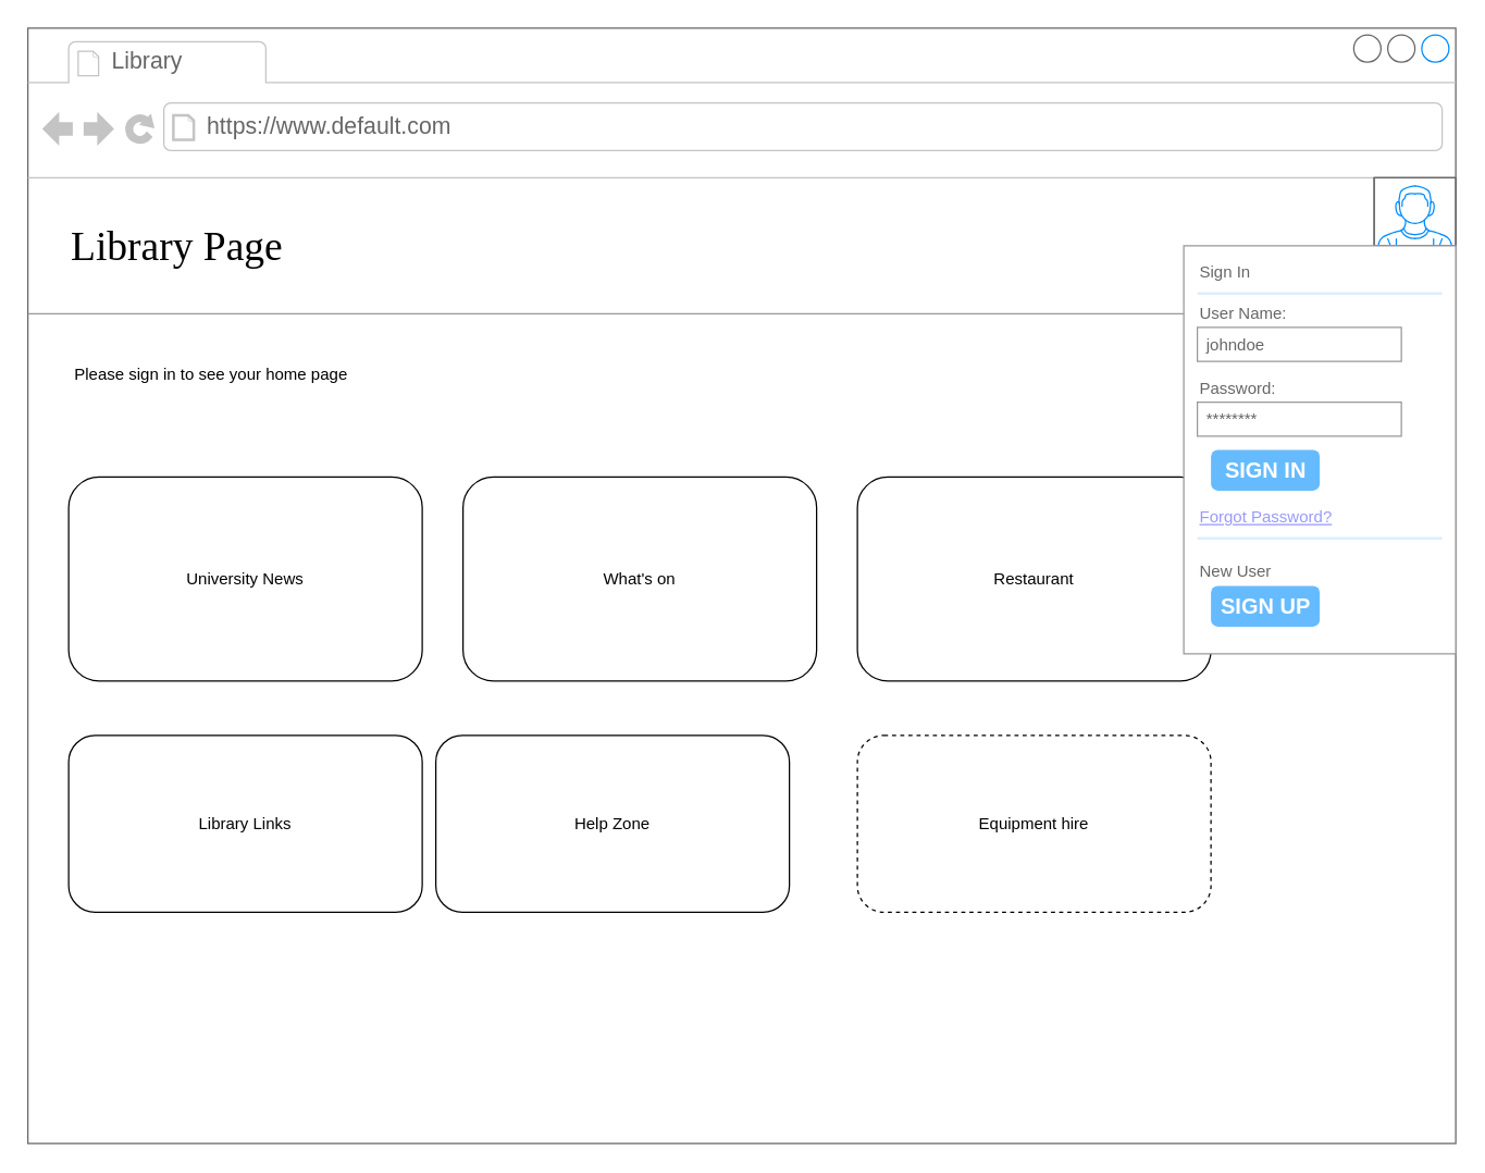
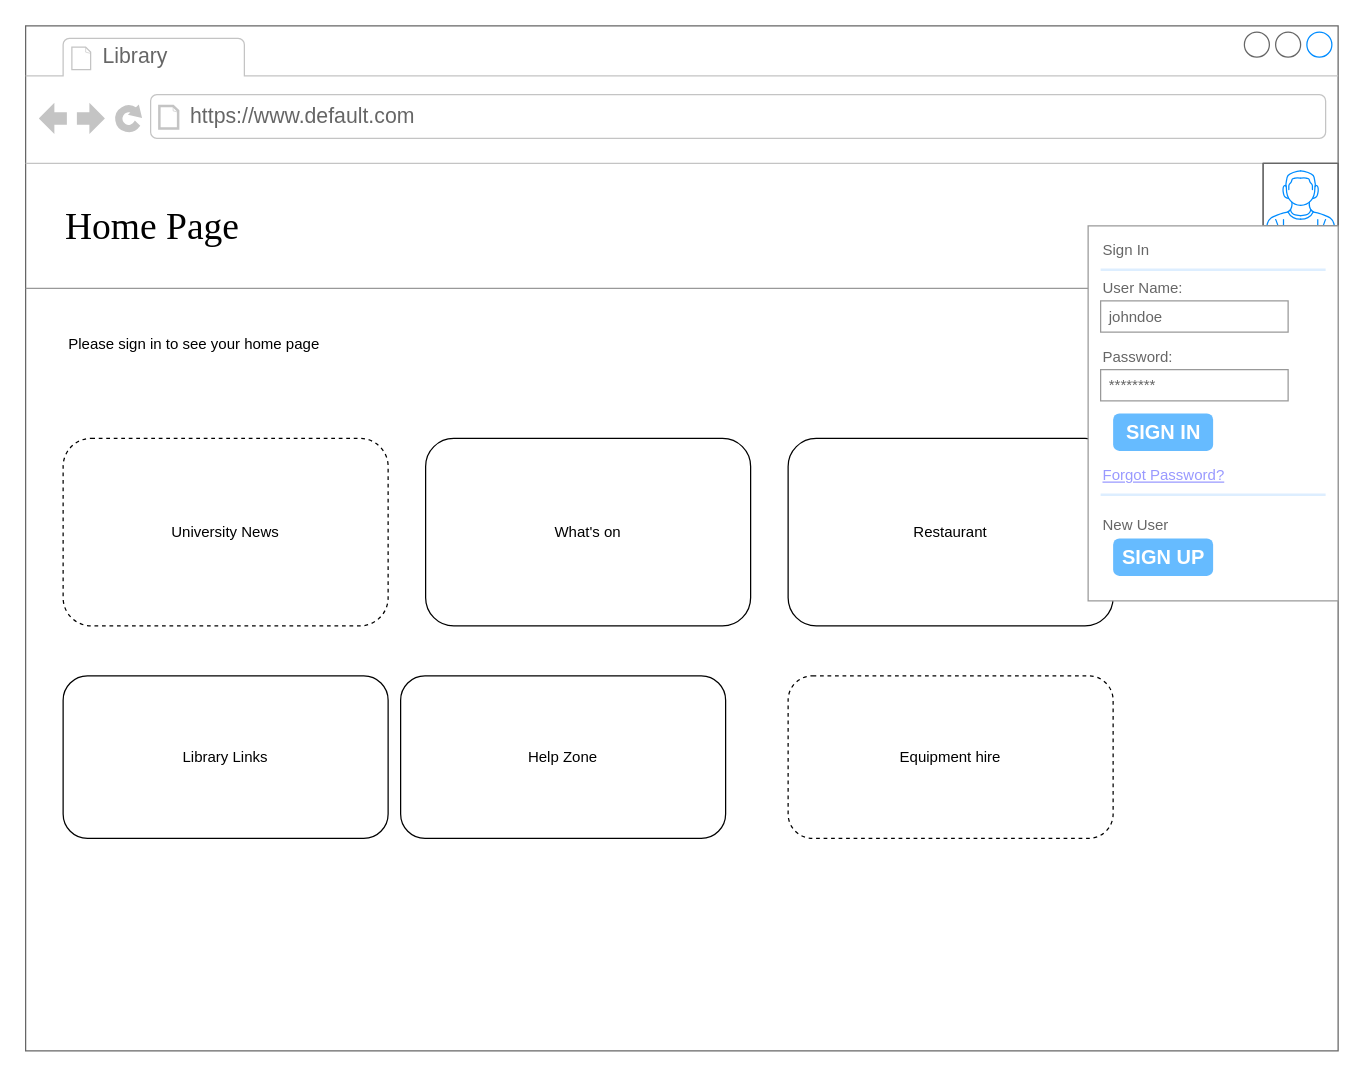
  <mxCell id="0" />
  <mxCell id="1" parent="0" />
  <mxCell id="2" value="" style="strokeWidth=1;shadow=0;dashed=0;align=center;html=1;shape=mxgraph.mockup.containers.browserWindow;rSize=0;strokeColor=#666666;mainText=,;recursiveResize=0;rounded=0;labelBackgroundColor=none;fontFamily=Verdana;fontSize=12" parent="1" vertex="1"><mxGeometry x="20" y="20" width="1050" height="820" as="geometry" /></mxCell>
  <mxCell id="3" value="Library" style="strokeWidth=1;shadow=0;dashed=0;align=center;html=1;shape=mxgraph.mockup.containers.anchor;fontSize=17;fontColor=#666666;align=left;" parent="2" vertex="1"><mxGeometry x="60" y="12" width="110" height="26" as="geometry" /></mxCell>
  <mxCell id="4" value="https://www.default.com" style="strokeWidth=1;shadow=0;dashed=0;align=center;html=1;shape=mxgraph.mockup.containers.anchor;rSize=0;fontSize=17;fontColor=#666666;align=left;" parent="2" vertex="1"><mxGeometry x="130" y="60" width="250" height="26" as="geometry" /></mxCell>
- <mxCell id="5" value="Library Page" style="text;html=1;points=[];align=left;verticalAlign=top;spacingTop=-4;fontSize=30;fontFamily=Verdana" parent="2" vertex="1"><mxGeometry x="30" y="140" width="340" height="50" as="geometry" /></mxCell>
+ <mxCell id="5" value="Home Page" style="text;html=1;points=[];align=left;verticalAlign=top;spacingTop=-4;fontSize=30;fontFamily=Verdana" parent="2" vertex="1"><mxGeometry x="30" y="140" width="340" height="50" as="geometry" /></mxCell>
  <mxCell id="6" value="" style="verticalLabelPosition=bottom;shadow=0;dashed=0;align=center;html=1;verticalAlign=top;strokeWidth=1;shape=mxgraph.mockup.markup.line;strokeColor=#999999;rounded=0;labelBackgroundColor=none;fillColor=#ffffff;fontFamily=Verdana;fontSize=12;fontColor=#000000;" parent="2" vertex="1"><mxGeometry y="200" width="1050" height="20" as="geometry" /></mxCell>
  <mxCell id="7" value="" style="verticalLabelPosition=bottom;shadow=0;dashed=0;align=center;html=1;verticalAlign=top;strokeWidth=1;shape=mxgraph.mockup.containers.userMale;strokeColor=#666666;strokeColor2=#008cff;" vertex="1" parent="2"><mxGeometry x="990" y="110" width="60" height="50" as="geometry" /></mxCell>
  <mxCell id="8" value="Please sign in to see your home page" style="text;html=1;align=center;verticalAlign=middle;whiteSpace=wrap;rounded=0;" vertex="1" parent="2"><mxGeometry x="30" y="240" width="210" height="30" as="geometry" /></mxCell>
- <mxCell id="9" value="University News" style="rounded=1;whiteSpace=wrap;html=1;" vertex="1" parent="2"><mxGeometry x="30" y="330" width="260" height="150" as="geometry" /></mxCell>
+ <mxCell id="9" value="University News" style="rounded=1;whiteSpace=wrap;html=1;dashed=1;" vertex="1" parent="2"><mxGeometry x="30" y="330" width="260" height="150" as="geometry" /></mxCell>
  <mxCell id="10" value="What's on" style="rounded=1;whiteSpace=wrap;html=1;" vertex="1" parent="2"><mxGeometry x="320" y="330" width="260" height="150" as="geometry" /></mxCell>
  <mxCell id="11" value="Restaurant" style="rounded=1;whiteSpace=wrap;html=1;" vertex="1" parent="2"><mxGeometry x="610" y="330" width="260" height="150" as="geometry" /></mxCell>
  <mxCell id="12" value="Library Links" style="rounded=1;whiteSpace=wrap;html=1;" vertex="1" parent="2"><mxGeometry x="30" y="520" width="260" height="130" as="geometry" /></mxCell>
  <mxCell id="13" value="" style="strokeWidth=1;shadow=0;dashed=0;align=center;html=1;shape=mxgraph.mockup.forms.rrect;rSize=0;strokeColor=#999999;fillColor=#ffffff;" vertex="1" parent="2"><mxGeometry x="850" y="160" width="200" height="300" as="geometry" /></mxCell>
  <mxCell id="14" value="Sign In" style="strokeWidth=1;shadow=0;dashed=0;align=center;html=1;shape=mxgraph.mockup.forms.anchor;fontSize=12;fontColor=#666666;align=left;resizeWidth=1;spacingLeft=0;" vertex="1" parent="13"><mxGeometry width="100" height="20" relative="1" as="geometry"><mxPoint x="10" y="10" as="offset" /></mxGeometry></mxCell>
  <mxCell id="15" value="" style="shape=line;strokeColor=#ddeeff;strokeWidth=2;html=1;resizeWidth=1;" vertex="1" parent="13"><mxGeometry width="180" height="10" relative="1" as="geometry"><mxPoint x="10" y="30" as="offset" /></mxGeometry></mxCell>
  <mxCell id="16" value="User Name:" style="strokeWidth=1;shadow=0;dashed=0;align=center;html=1;shape=mxgraph.mockup.forms.anchor;fontSize=12;fontColor=#666666;align=left;resizeWidth=1;spacingLeft=0;" vertex="1" parent="13"><mxGeometry width="100" height="20" relative="1" as="geometry"><mxPoint x="10" y="40" as="offset" /></mxGeometry></mxCell>
  <mxCell id="17" value="johndoe" style="strokeWidth=1;shadow=0;dashed=0;align=center;html=1;shape=mxgraph.mockup.forms.rrect;rSize=0;strokeColor=#999999;fontColor=#666666;align=left;spacingLeft=5;resizeWidth=1;" vertex="1" parent="13"><mxGeometry width="150" height="25" relative="1" as="geometry"><mxPoint x="10" y="60" as="offset" /></mxGeometry></mxCell>
  <mxCell id="18" value="Password:" style="strokeWidth=1;shadow=0;dashed=0;align=center;html=1;shape=mxgraph.mockup.forms.anchor;fontSize=12;fontColor=#666666;align=left;resizeWidth=1;spacingLeft=0;" vertex="1" parent="13"><mxGeometry width="100" height="20" relative="1" as="geometry"><mxPoint x="10" y="95" as="offset" /></mxGeometry></mxCell>
  <mxCell id="19" value="********" style="strokeWidth=1;shadow=0;dashed=0;align=center;html=1;shape=mxgraph.mockup.forms.rrect;rSize=0;strokeColor=#999999;fontColor=#666666;align=left;spacingLeft=5;resizeWidth=1;" vertex="1" parent="13"><mxGeometry width="150" height="25" relative="1" as="geometry"><mxPoint x="10" y="115" as="offset" /></mxGeometry></mxCell>
  <mxCell id="20" value="SIGN IN" style="strokeWidth=1;shadow=0;dashed=0;align=center;html=1;shape=mxgraph.mockup.forms.rrect;rSize=5;strokeColor=none;fontColor=#ffffff;fillColor=#66bbff;fontSize=16;fontStyle=1;" vertex="1" parent="13"><mxGeometry y="1" width="80" height="30" relative="1" as="geometry"><mxPoint x="20" y="-150" as="offset" /></mxGeometry></mxCell>
  <mxCell id="21" value="Forgot Password?" style="strokeWidth=1;shadow=0;dashed=0;align=center;html=1;shape=mxgraph.mockup.forms.anchor;fontSize=12;fontColor=#9999ff;align=left;spacingLeft=0;fontStyle=4;resizeWidth=1;" vertex="1" parent="13"><mxGeometry y="1" width="150" height="20" relative="1" as="geometry"><mxPoint x="10" y="-110" as="offset" /></mxGeometry></mxCell>
  <mxCell id="22" value="" style="shape=line;strokeColor=#ddeeff;strokeWidth=2;html=1;resizeWidth=1;" vertex="1" parent="13"><mxGeometry y="1" width="180" height="10" relative="1" as="geometry"><mxPoint x="10" y="-90" as="offset" /></mxGeometry></mxCell>
  <mxCell id="23" value="New User" style="strokeWidth=1;shadow=0;dashed=0;align=center;html=1;shape=mxgraph.mockup.forms.anchor;fontSize=12;fontColor=#666666;align=left;spacingLeft=0;resizeWidth=1;" vertex="1" parent="13"><mxGeometry y="1" width="150" height="20" relative="1" as="geometry"><mxPoint x="10" y="-70" as="offset" /></mxGeometry></mxCell>
  <mxCell id="24" value="SIGN UP" style="strokeWidth=1;shadow=0;dashed=0;align=center;html=1;shape=mxgraph.mockup.forms.rrect;rSize=5;strokeColor=none;fontColor=#ffffff;fillColor=#66bbff;fontSize=16;fontStyle=1;" vertex="1" parent="13"><mxGeometry y="1" width="80" height="30" relative="1" as="geometry"><mxPoint x="20" y="-50" as="offset" /></mxGeometry></mxCell>
  <mxCell id="25" value="Help Zone" style="rounded=1;whiteSpace=wrap;html=1;" vertex="1" parent="2"><mxGeometry x="300" y="520" width="260" height="130" as="geometry" /></mxCell>
  <mxCell id="26" value="Equipment hire" style="rounded=1;whiteSpace=wrap;html=1;dashed=1;" vertex="1" parent="2"><mxGeometry x="610" y="520" width="260" height="130" as="geometry" /></mxCell>
